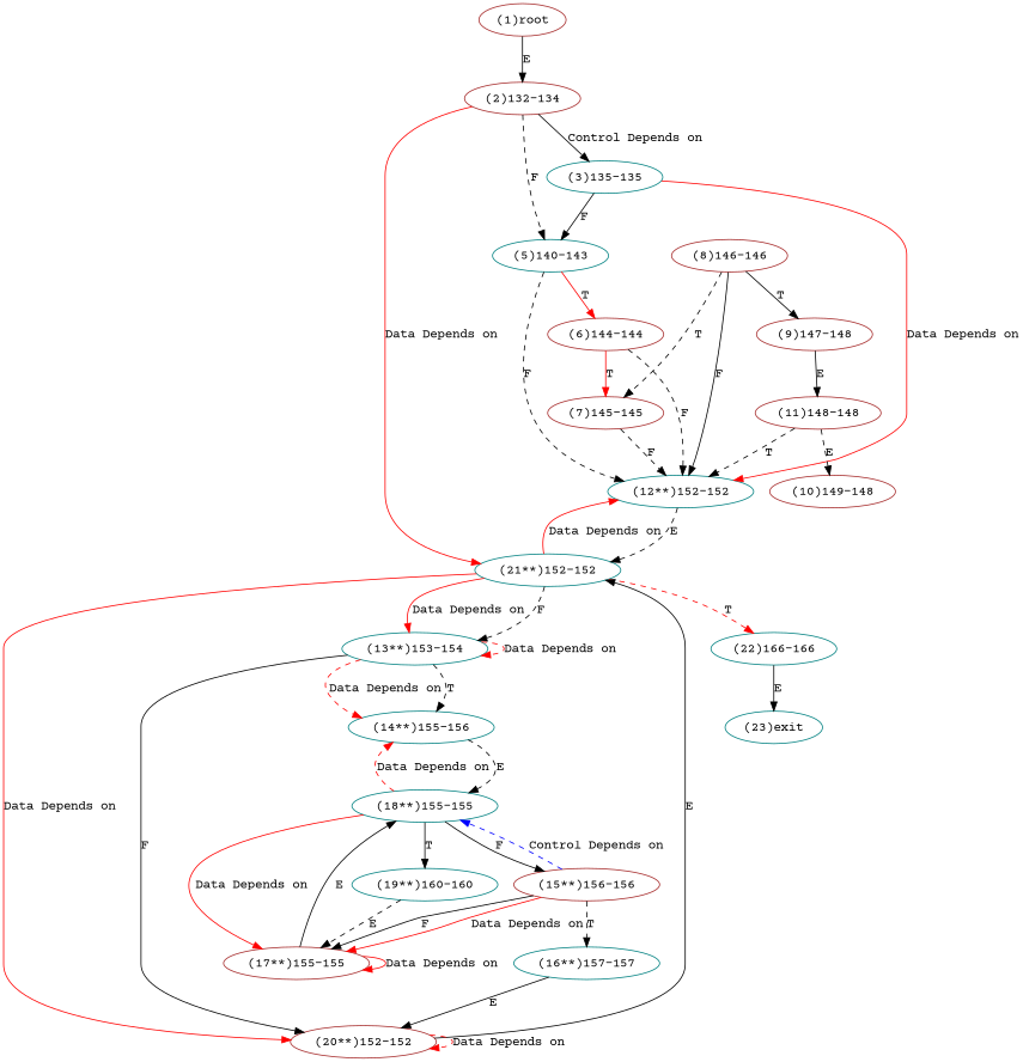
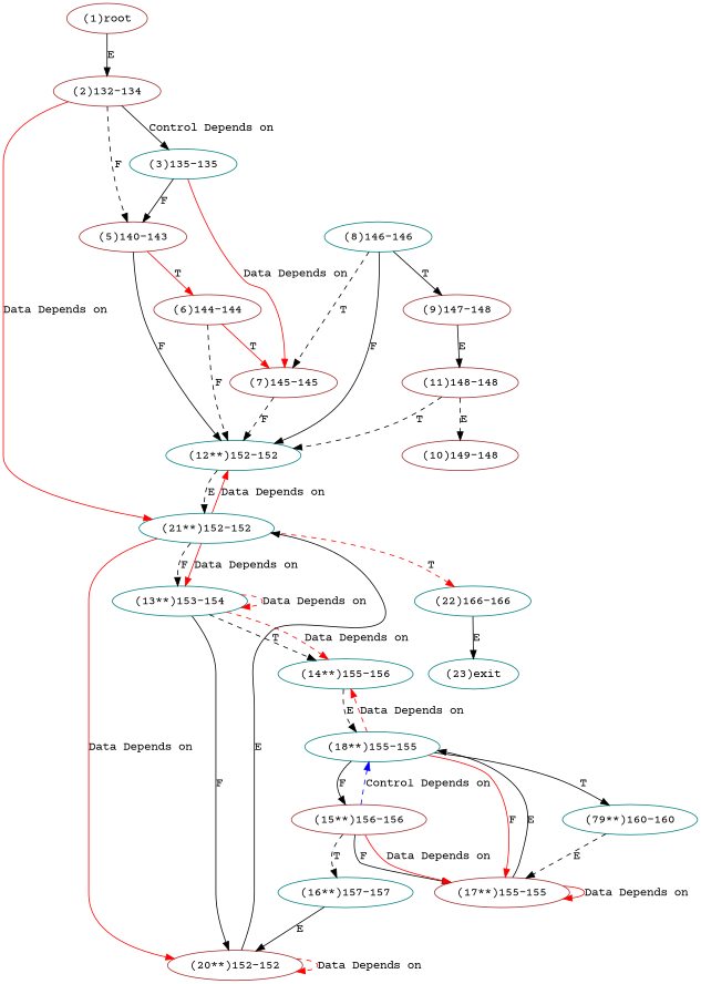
  digraph {
    fontname="Courier Prime"
    node [color=brown fontname="Courier Prime"]
    edge [fontname="Courier Prime" style=solid]
    n1 [label="(1)root"]
    n2 [label="(2)132-134"]
    n3 [color=teal label="(3)135-135"]
-   n4 [color=teal label="(5)140-143"]
+   n4 [label="(5)140-143"]
    n5 [color=teal label="(21**)152-152"]
    n6 [color=teal label="(12**)152-152"]
    n7 [label="(6)144-144"]
    n8 [color=teal label="(23)exit"]
    n9 [label="(7)145-145"]
-   n10 [label="(8)146-146"]
+   n10 [color=teal label="(8)146-146"]
    n11 [label="(9)147-148"]
    n12 [label="(11)148-148"]
    n13 [label="(10)149-148"]
    n14 [color=teal label="(13**)153-154"]
    n15 [label="(20**)152-152"]
    n16 [color=teal label="(22)166-166"]
    n17 [color=teal label="(14**)155-156"]
    n18 [color=teal label="(18**)155-155"]
    n19 [label="(15**)156-156"]
    n20 [label="(17**)155-155"]
-   n21 [color=teal label="(19**)160-160"]
+   n21 [color=teal label="(79**)160-160"]
    n22 [color=teal label="(16**)157-157"]
    n1 -> n2 [label=E]
    n2 -> n3 [label="Control Depends on"]
    n2 -> n4 [label=F style=dashed]
    n2 -> n5 [color=red label="Data Depends on"]
    n3 -> n4 [label=F]
-   n3 -> n6 [color=red label="Data Depends on"]
-   n4 -> n6 [label=F style=dashed]
+   n3 -> n9 [color=red label="Data Depends on"]
+   n4 -> n6 [label=F]
    n4 -> n7 [color=red label=T]
    n5 -> n6 [color=red label="Data Depends on"]
    n5 -> n14 [label=F style=dashed]
    n5 -> n14 [color=red label="Data Depends on"]
    n5 -> n15 [color=red label="Data Depends on"]
    n5 -> n16 [color=red label=T style=dashed]
    n6 -> n5 [label=E style=dashed]
    n7 -> n6 [label=F style=dashed]
    n7 -> n9 [color=red label=T]
    n9 -> n6 [label=F style=dashed]
    n10 -> n6 [label=F]
    n10 -> n9 [label=T style=dashed]
    n10 -> n11 [label=T]
    n11 -> n12 [label=E]
    n12 -> n6 [label=T style=dashed]
    n12 -> n13 [label=E style=dashed]
    n14 -> n14 [color=red label="Data Depends on" style=dashed]
    n14 -> n15 [label=F]
    n14 -> n17 [label=T style=dashed]
    n14 -> n17 [color=red label="Data Depends on" style=dashed]
    n15 -> n5 [label=E]
    n15 -> n15 [color=red label="Data Depends on" style=dashed]
    n16 -> n8 [label=E]
    n17 -> n18 [label=E style=dashed]
    n18 -> n17 [color=red label="Data Depends on" style=dashed]
    n18 -> n19 [label=F]
-   n18 -> n20 [color=red label="Data Depends on"]
+   n18 -> n20 [color=red label=F]
    n18 -> n21 [label=T]
    n19 -> n18 [color=blue label="Control Depends on" style=dashed]
    n19 -> n20 [label=F]
    n19 -> n20 [color=red label="Data Depends on"]
    n19 -> n22 [label=T style=dashed]
    n20 -> n18 [label=E]
    n20 -> n20 [color=red label="Data Depends on"]
    n21 -> n20 [label=E style=dashed]
    n22 -> n15 [label=E]
  }
